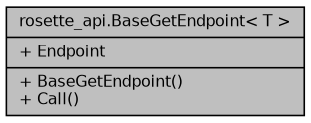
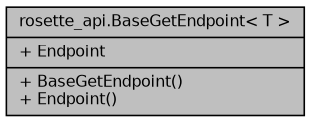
  digraph {
-   n1 [color=black fillcolor=grey75 fontcolor=black fontname=Helvetica fontsize=10 height=0.2 label="{rosette_api.BaseGetEndpoint\< T \>\n|+ Endpoint\l|+ BaseGetEndpoint()\l+ Call()\l}" shape=record style=filled width=0.4]
+   n1 [color=black fillcolor=grey75 fontcolor=black fontname=Helvetica fontsize=10 height=0.2 label="{rosette_api.BaseGetEndpoint\< T \>\n|+ Endpoint\l|+ BaseGetEndpoint()\l+ Endpoint()\l}" shape=record style=filled width=0.4]
  }
